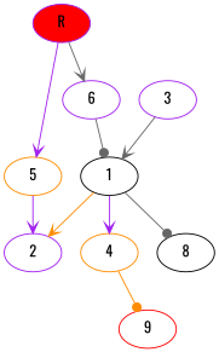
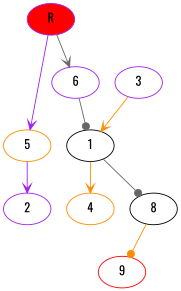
  digraph {
    fontname=Oswald
    node [color=purple fontname=Oswald]
    edge [arrowhead=vee color=darkorange fontname=Oswald]
    1 [color=black]
    2
    4 [color=darkorange]
    8 [color=black]
    9 [color=red]
    5 [color=darkorange]
    3
    6
    R [fillcolor="#ff0000" style=filled]
-   1 -> 2
-   1 -> 4 [color=purple]
+   1 -> 4
    1 -> 8 [arrowhead=dot color=gray40]
-   4 -> 9 [arrowhead=dot]
+   8 -> 9 [arrowhead=dot]
    5 -> 2 [color=purple]
-   3 -> 1 [color=gray40]
+   3 -> 1
    6 -> 1 [arrowhead=dot color=gray40]
    R -> 5 [color=purple]
    R -> 6 [color=gray40]
  }
